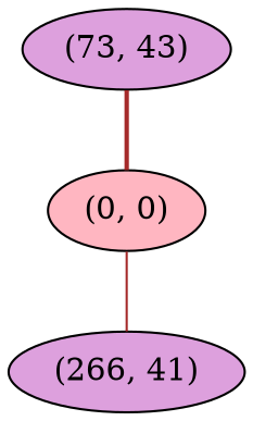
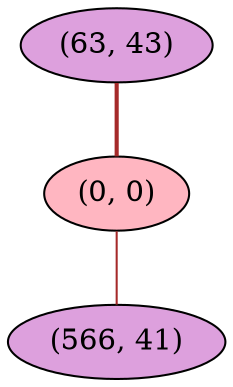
  graph {
    node [fillcolor=plum style=filled]
    edge [color=brown]
    "(0, 0)" [fillcolor=lightpink]
-   "(63, 43)" [label="(73, 43)"]
-   "(266, 41)"
+   "(63, 43)"
+   "(266, 41)" [label="(566, 41)"]
    "(0, 0)" -- "(266, 41)" [style=solid weight=1]
    "(63, 43)" -- "(0, 0)" [style=bold weight=4]
  }
